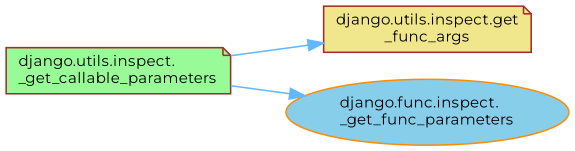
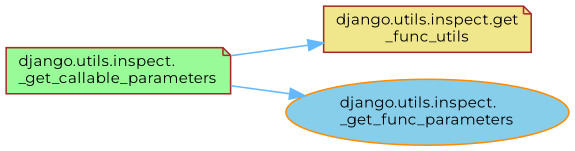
  digraph {
    fontname=Montserrat
    rankdir=LR
    node [color=brown fontname=Montserrat fontsize=10 shape=note style=filled]
    edge [color=steelblue1 fontname=Montserrat fontsize=10 labelfontname=Helvetica labelfontsize=10 style=solid]
-   n1 [fillcolor=khaki fontcolor=black height=0.2 label="django.utils.inspect.get\l_func_args" width=0.4]
+   n1 [fillcolor=khaki fontcolor=black height=0.2 label="django.utils.inspect.get\l_func_utils" width=0.4]
    n2 [fillcolor=palegreen height=0.2 label="django.utils.inspect.\l_get_callable_parameters" width=0.4]
-   n3 [color=darkorange fillcolor=skyblue height=0.2 label="django.func.inspect.\l_get_func_parameters" shape=ellipse width=0.4]
+   n3 [color=darkorange fillcolor=skyblue height=0.2 label="django.utils.inspect.\l_get_func_parameters" shape=ellipse width=0.4]
    n2 -> n1
    n2 -> n3
  }
